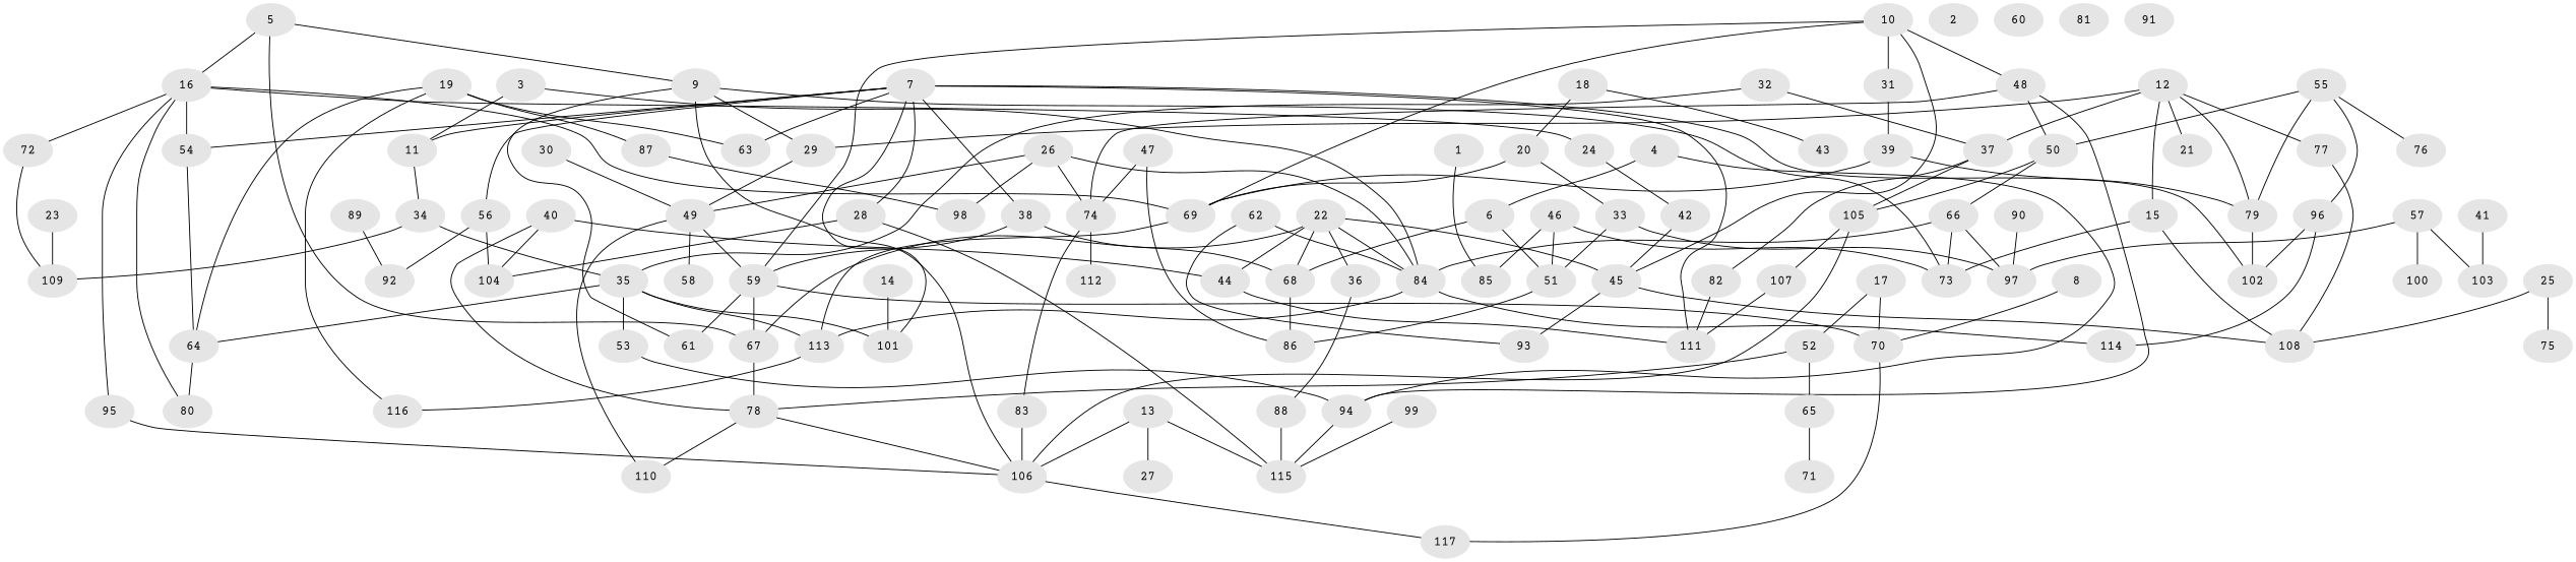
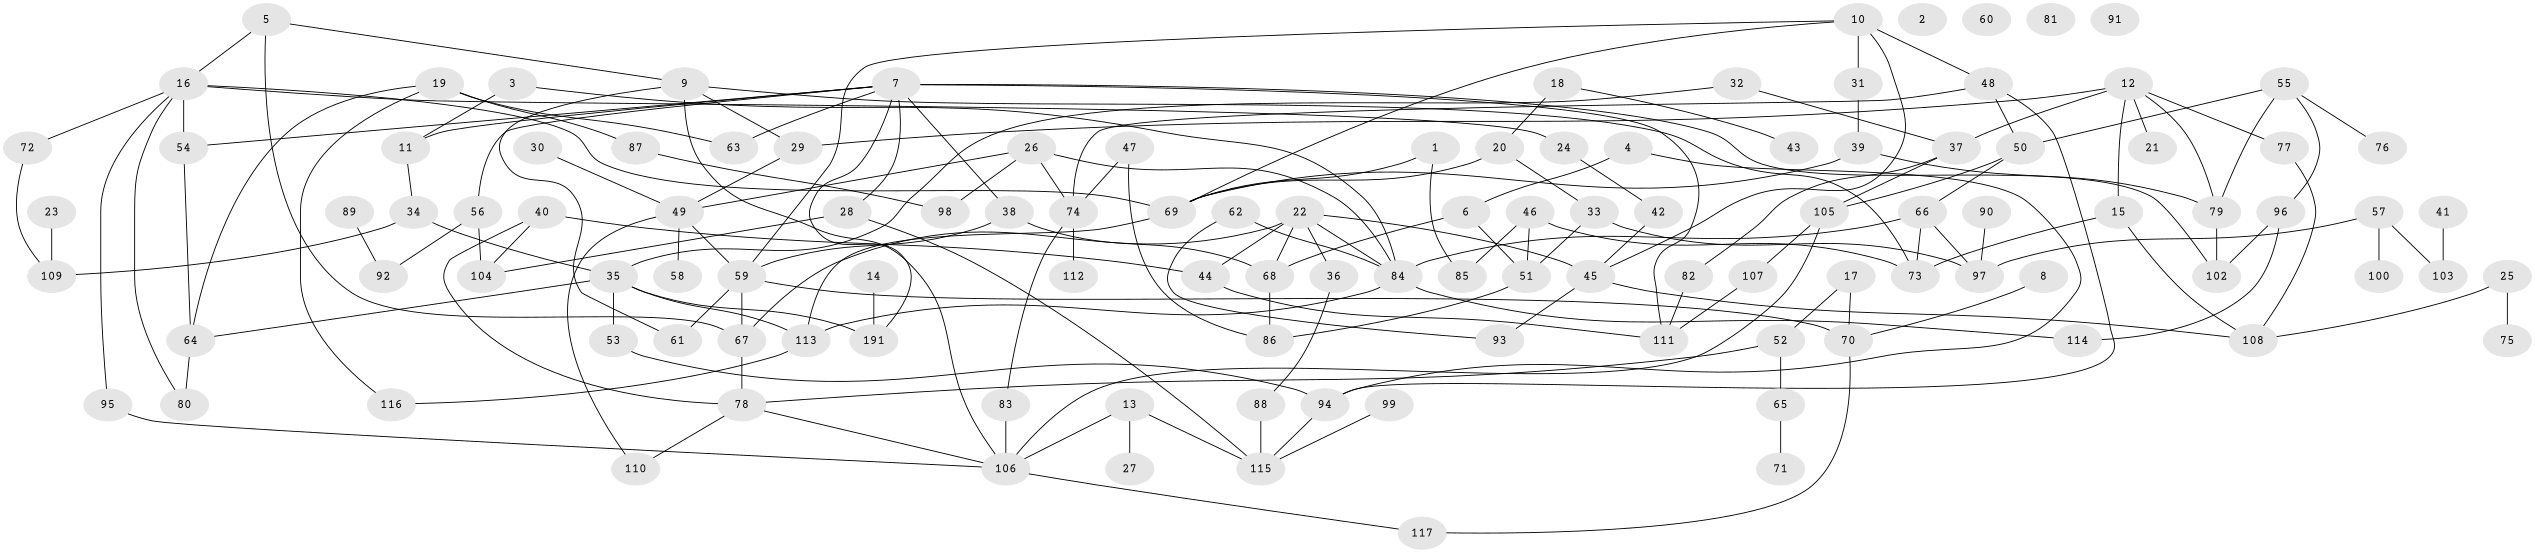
  graph {
    fontname="Courier Prime"
    node [color=gray90 fontname="Courier Prime" style=filled]
    edge [fontname="Courier Prime"]
    1
    69
    85
    113
    2
    3
    11
    84
    34
    114
    4
    6
    94
    51
    68
    115
    5
    9
    16
    67
    29
    61
    73
    106
    54
    24
    72
    80
    95
    78
    86
    7
    28
    38
    56
    63
-   101
+   101 [label=191]
    102
    111
    104
    59
    64
    92
    8
    70
    117
    49
    10
    31
    45
    48
    39
    108
    93
    74
    50
    109
    35
    12
    15
    21
    37
    77
    79
    82
    105
    13
    27
    14
    42
    17
    52
    65
    18
    20
    43
    33
    19
    87
    116
    98
    97
    22
    36
    44
    88
    23
    25
    75
    26
    58
    110
    83
    112
    66
    30
    32
    53
    107
    40
    41
    103
    46
    47
    71
    55
    76
    96
    57
    100
    60
    62
    81
    89
    90
    91
    99
+   1 -- 69
    1 -- 85
    69 -- 113
    113 -- 116
    3 -- 11
    3 -- 84
    11 -- 34
    84 -- 113
    84 -- 114
    34 -- 109
    34 -- 35
    4 -- 6
    4 -- 94
    6 -- 51
    6 -- 68
    94 -- 115
    51 -- 86
    68 -- 86
    5 -- 9
    5 -- 16
    5 -- 67
    9 -- 29
    9 -- 61
    9 -- 73
    9 -- 106
    16 -- 69
    16 -- 54
    16 -- 24
    16 -- 72
    16 -- 80
    16 -- 95
    67 -- 78
    29 -- 49
    106 -- 117
    54 -- 64
    24 -- 42
    72 -- 109
    95 -- 106
    78 -- 106
    78 -- 110
    7 -- 11
    7 -- 54
    7 -- 28
    7 -- 38
    7 -- 56
    7 -- 63
    7 -- 101
    7 -- 102
    7 -- 111
    28 -- 115
    28 -- 104
    38 -- 68
    38 -- 59
    56 -- 104
    56 -- 92
    59 -- 67
    59 -- 61
    59 -- 70
    64 -- 80
    8 -- 70
    70 -- 117
    49 -- 59
    49 -- 58
    49 -- 110
    10 -- 69
    10 -- 59
    10 -- 31
    10 -- 45
    10 -- 48
    31 -- 39
    45 -- 108
    45 -- 93
    48 -- 94
    48 -- 74
    48 -- 50
    39 -- 69
    39 -- 79
    74 -- 83
    74 -- 112
    50 -- 105
    50 -- 66
    35 -- 113
    35 -- 101
    35 -- 64
    35 -- 53
    12 -- 29
    12 -- 15
    12 -- 21
    12 -- 37
    12 -- 77
    12 -- 79
    15 -- 73
    15 -- 108
    37 -- 82
    37 -- 105
    77 -- 108
    79 -- 102
    82 -- 111
    105 -- 106
    105 -- 107
    13 -- 115
    13 -- 106
    13 -- 27
    14 -- 101
    42 -- 45
    17 -- 70
    17 -- 52
    52 -- 78
    52 -- 65
    65 -- 71
    18 -- 20
    18 -- 43
    20 -- 69
    20 -- 33
    33 -- 51
    33 -- 97
    19 -- 63
    19 -- 64
    19 -- 87
    19 -- 116
    87 -- 98
    22 -- 84
    22 -- 68
    22 -- 67
    22 -- 45
    22 -- 36
    22 -- 44
    36 -- 88
    44 -- 111
    88 -- 115
    23 -- 109
    25 -- 108
    25 -- 75
    26 -- 84
    26 -- 49
    26 -- 74
    26 -- 98
    83 -- 106
    66 -- 84
    66 -- 73
    66 -- 97
    30 -- 49
    32 -- 35
    32 -- 37
    53 -- 94
    107 -- 111
    40 -- 78
    40 -- 104
    40 -- 44
    41 -- 103
    46 -- 85
    46 -- 51
    46 -- 73
    47 -- 86
    47 -- 74
    55 -- 50
    55 -- 79
    55 -- 76
    55 -- 96
    96 -- 114
    96 -- 102
    57 -- 97
    57 -- 103
    57 -- 100
    62 -- 84
    62 -- 93
    89 -- 92
    90 -- 97
    99 -- 115
  }
